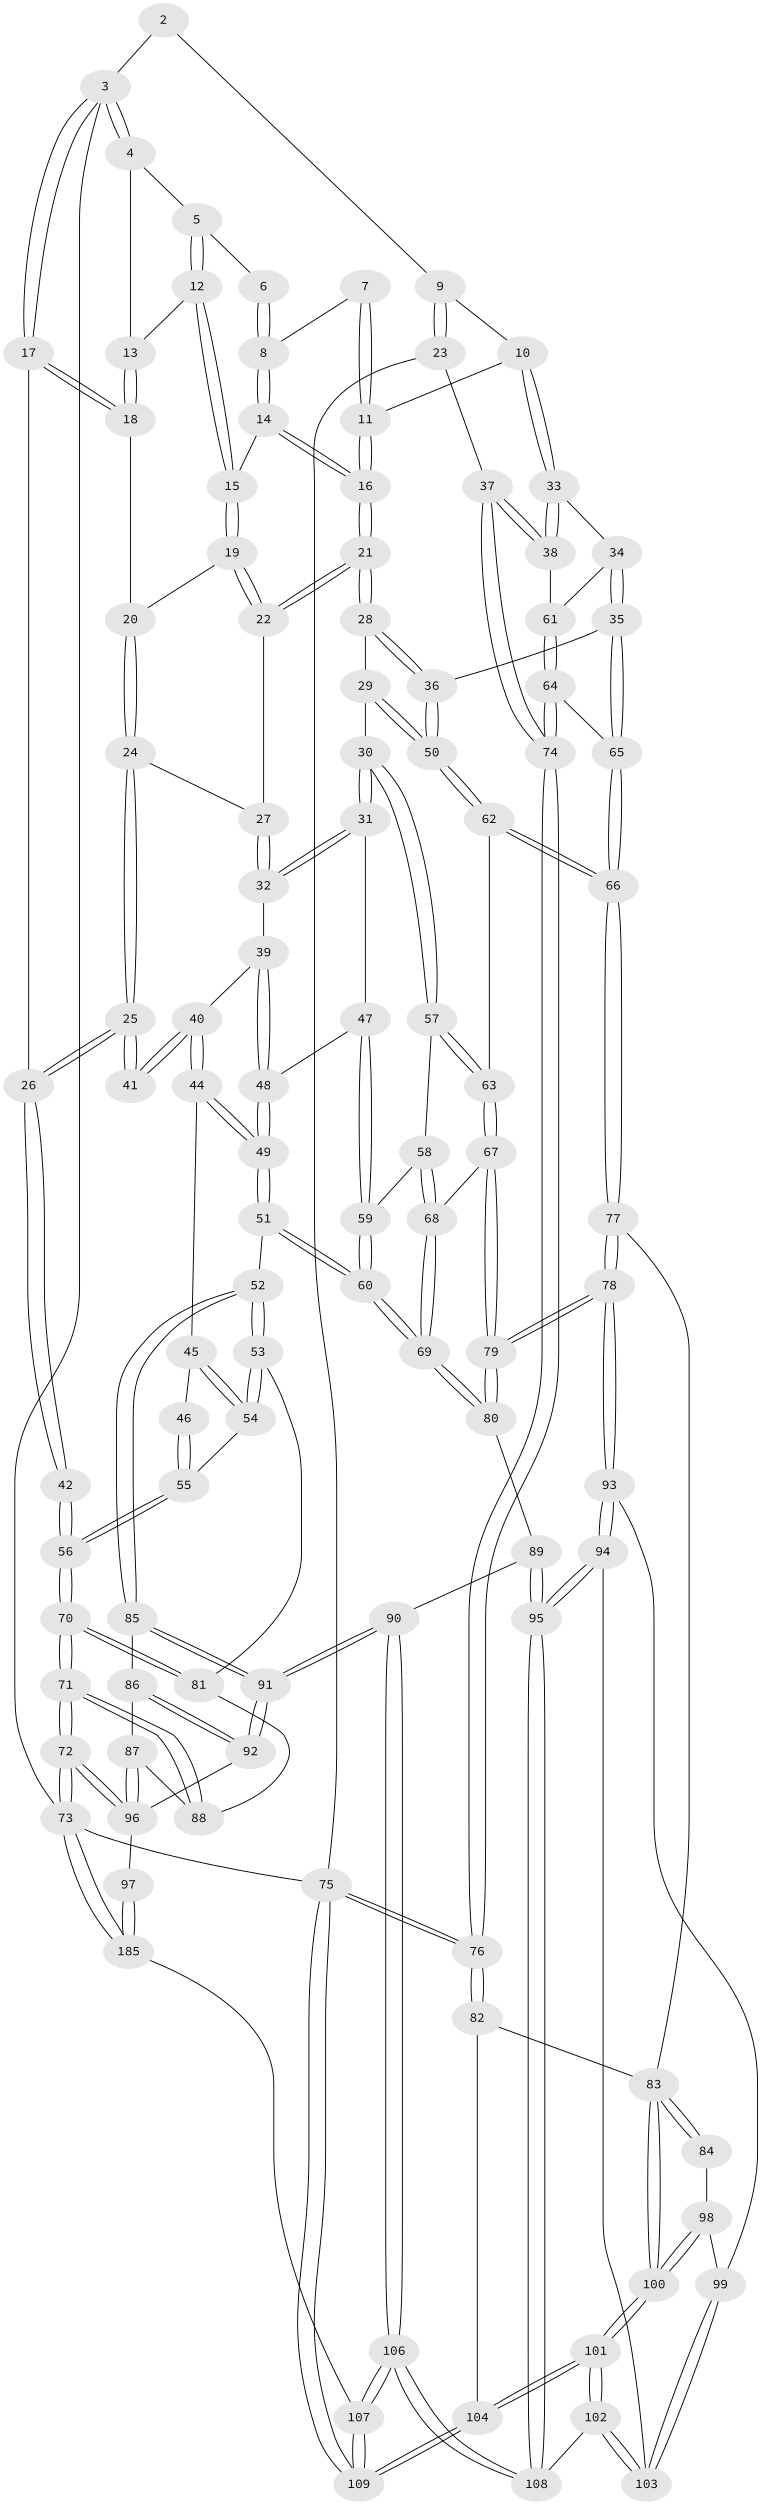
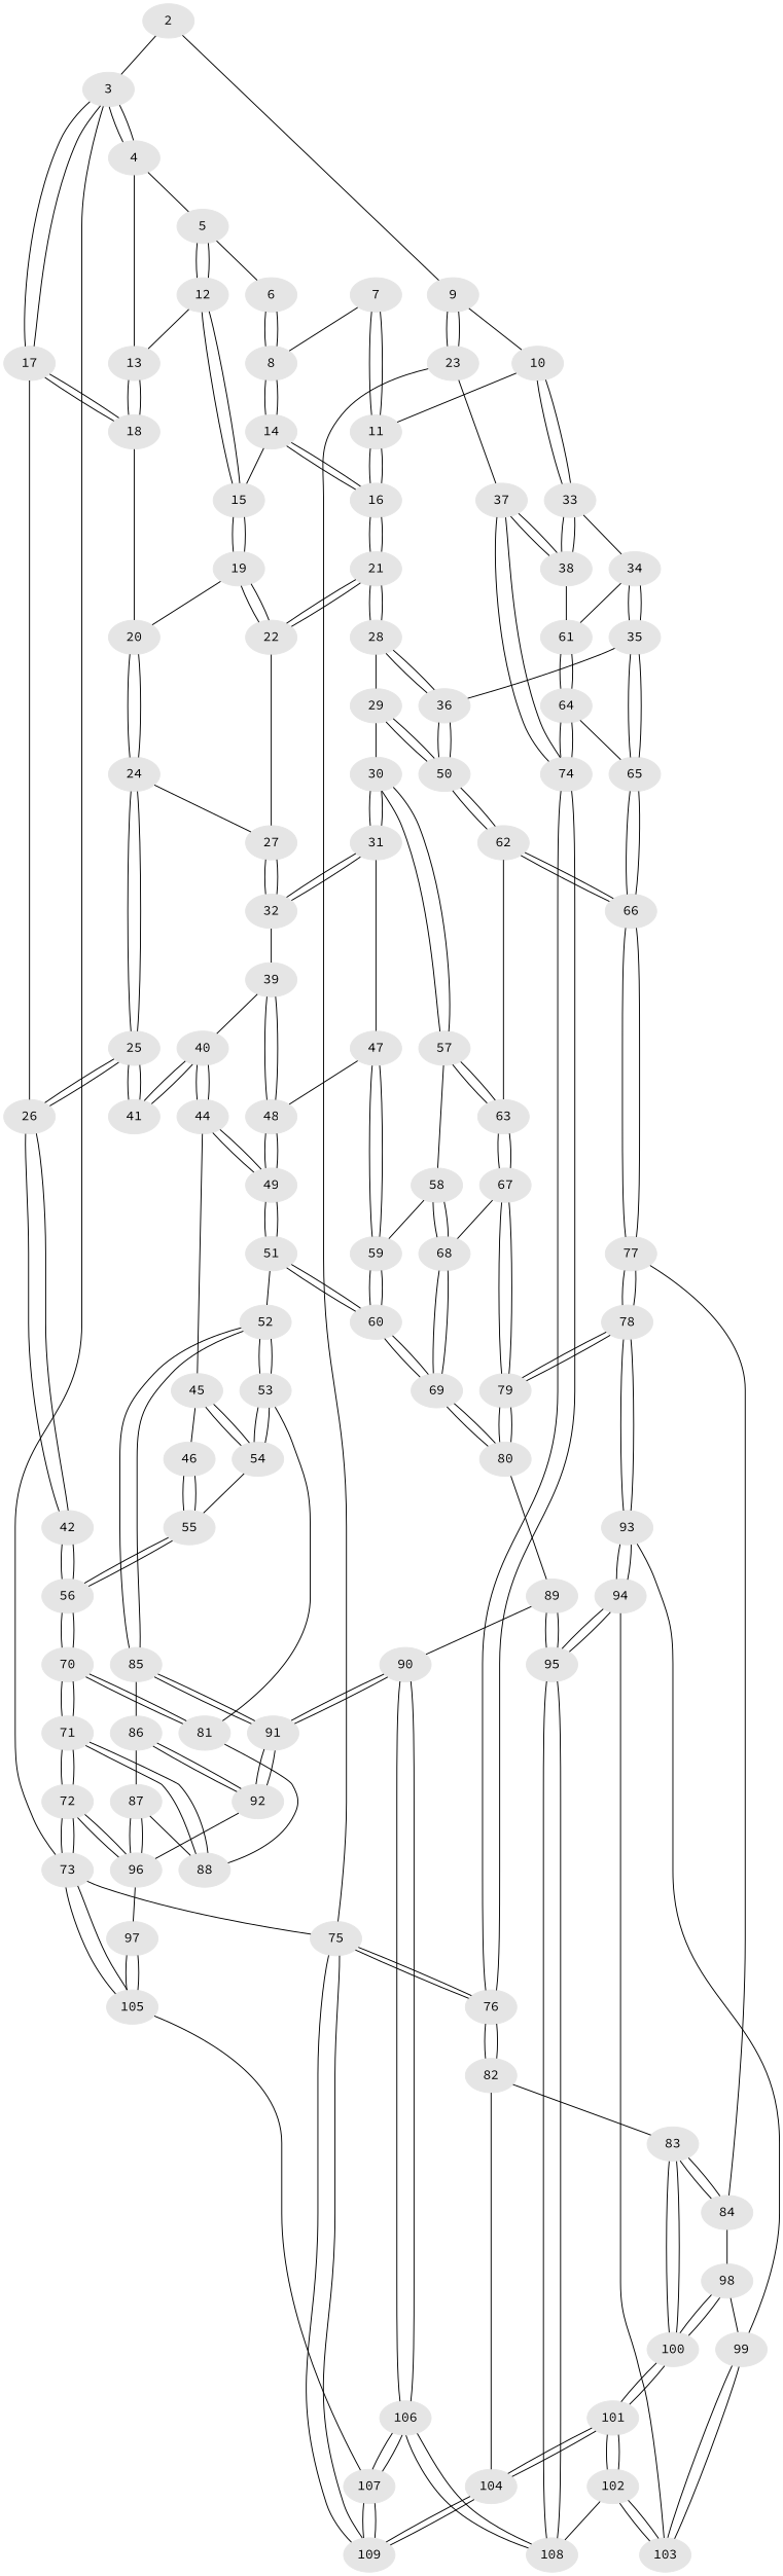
  graph {
    fontname="Source Code Pro"
    node [color=gray90 fontname="Source Code Pro" style=filled]
    edge [fontname="Source Code Pro"]
    2
    3
    9
    7
    8
    11
    4
    17
    73
    23
    10
    37
    75
    5
    13
    18
    26
-   105 [label=185]
+   105
    6
    12
    15
    14
    16
    33
    34
    38
    21
    19
    20
    22
    28
    42
    24
    27
    25
    29
    36
    32
    74
    76
    109
    41
    56
    39
    30
    50
    31
    57
    62
    47
    58
    63
    48
    59
    40
    35
    61
    65
    64
    66
    44
    49
    45
    70
    46
    55
    54
    51
    60
    52
    53
    85
    69
    81
    86
    91
    88
    71
    68
    67
    80
    77
    79
    78
    84
    89
    72
    96
    97
    107
    82
    83
    104
    93
    98
    94
    99
    90
    95
    100
    101
    87
    92
    106
    108
    103
    102
    2 -- 3
    2 -- 9
    3 -- 4
    3 -- 4
    3 -- 17
    3 -- 17
    3 -- 73
    9 -- 23
    9 -- 23
    9 -- 10
    7 -- 8
    7 -- 11
    7 -- 11
    8 -- 14
    8 -- 14
    11 -- 16
    11 -- 16
    4 -- 5
    4 -- 13
    17 -- 18
    17 -- 18
    17 -- 26
    73 -- 75
    73 -- 105
    73 -- 105
    23 -- 37
    23 -- 75
    10 -- 11
    10 -- 33
    10 -- 33
    37 -- 38
    37 -- 38
    37 -- 74
    37 -- 74
    75 -- 76
    75 -- 76
    75 -- 109
    75 -- 109
    5 -- 6
    5 -- 12
    5 -- 12
    13 -- 18
    13 -- 18
    18 -- 20
    26 -- 42
    26 -- 42
    105 -- 107
    6 -- 8
    6 -- 8
    12 -- 13
    12 -- 15
    12 -- 15
    15 -- 19
    15 -- 19
    14 -- 15
    14 -- 16
    14 -- 16
    16 -- 21
    16 -- 21
    33 -- 34
    33 -- 38
    33 -- 38
    34 -- 35
    34 -- 35
    34 -- 61
    38 -- 61
    21 -- 22
    21 -- 22
    21 -- 28
    21 -- 28
    19 -- 20
    19 -- 22
    19 -- 22
    20 -- 24
    20 -- 24
    22 -- 27
    28 -- 29
    28 -- 36
    28 -- 36
    42 -- 56
    42 -- 56
    24 -- 27
    24 -- 25
    24 -- 25
    27 -- 32
    27 -- 32
    25 -- 26
    25 -- 26
    25 -- 41
    25 -- 41
    29 -- 30
    29 -- 50
    29 -- 50
    36 -- 50
    36 -- 50
    32 -- 39
    74 -- 76
    74 -- 76
    76 -- 82
    76 -- 82
    56 -- 70
    56 -- 70
    39 -- 48
    39 -- 48
    39 -- 40
    30 -- 31
    30 -- 31
    30 -- 57
    30 -- 57
    50 -- 62
    50 -- 62
    31 -- 32
    31 -- 32
    31 -- 47
    57 -- 58
    57 -- 63
    57 -- 63
    62 -- 63
    62 -- 66
    62 -- 66
    47 -- 48
    47 -- 59
    47 -- 59
    58 -- 59
    58 -- 68
    58 -- 68
    63 -- 67
    63 -- 67
    48 -- 49
    48 -- 49
    59 -- 60
    59 -- 60
    40 -- 41
    40 -- 41
    40 -- 44
    40 -- 44
    35 -- 36
    35 -- 65
    35 -- 65
    61 -- 64
    61 -- 64
    65 -- 66
    65 -- 66
    64 -- 74
    64 -- 74
    64 -- 65
    66 -- 77
    66 -- 77
    44 -- 49
    44 -- 49
    44 -- 45
    49 -- 51
    49 -- 51
    45 -- 46
    45 -- 54
    45 -- 54
    70 -- 81
    70 -- 81
    70 -- 71
    70 -- 71
    46 -- 55
    46 -- 55
    55 -- 56
    55 -- 56
    54 -- 55
    51 -- 60
    51 -- 60
    51 -- 52
    60 -- 69
    60 -- 69
    52 -- 53
    52 -- 53
    52 -- 85
    52 -- 85
    53 -- 54
    53 -- 54
    53 -- 81
    85 -- 86
    85 -- 91
    85 -- 91
    69 -- 80
    69 -- 80
    81 -- 88
    86 -- 87
    86 -- 92
    86 -- 92
    91 -- 92
    91 -- 92
    71 -- 88
    71 -- 88
    71 -- 72
    71 -- 72
    68 -- 69
    68 -- 69
    67 -- 68
    67 -- 79
    67 -- 79
    80 -- 89
    77 -- 78
    77 -- 78
-   77 -- 83
+   77 -- 84
    79 -- 80
    79 -- 80
    78 -- 79
    78 -- 79
    78 -- 93
    78 -- 93
    84 -- 98
    89 -- 90
    89 -- 95
    89 -- 95
    72 -- 73
    72 -- 73
    72 -- 96
    72 -- 96
    96 -- 97
    97 -- 105
    97 -- 105
    107 -- 109
    107 -- 109
    82 -- 83
    82 -- 104
    83 -- 84
    83 -- 84
    83 -- 100
    83 -- 100
    104 -- 109
    104 -- 109
    93 -- 94
    93 -- 94
    93 -- 99
    98 -- 99
    98 -- 100
    98 -- 100
    94 -- 95
    94 -- 95
    94 -- 103
    99 -- 103
    99 -- 103
    90 -- 91
    90 -- 91
    90 -- 106
    90 -- 106
    95 -- 108
    95 -- 108
    100 -- 101
    100 -- 101
    101 -- 104
    101 -- 104
    101 -- 102
    101 -- 102
    87 -- 88
    87 -- 96
    87 -- 96
    92 -- 96
    106 -- 107
    106 -- 107
    106 -- 108
    106 -- 108
    102 -- 108
    102 -- 103
    102 -- 103
  }
